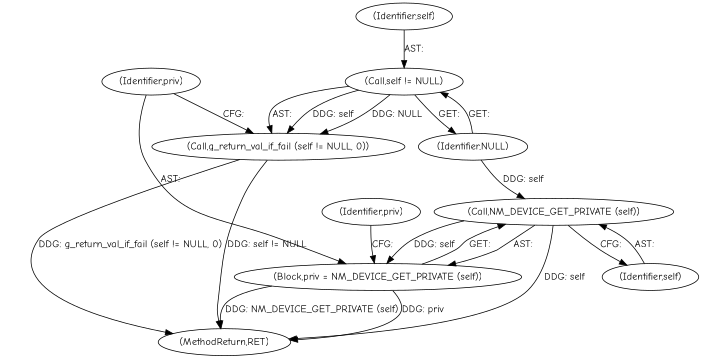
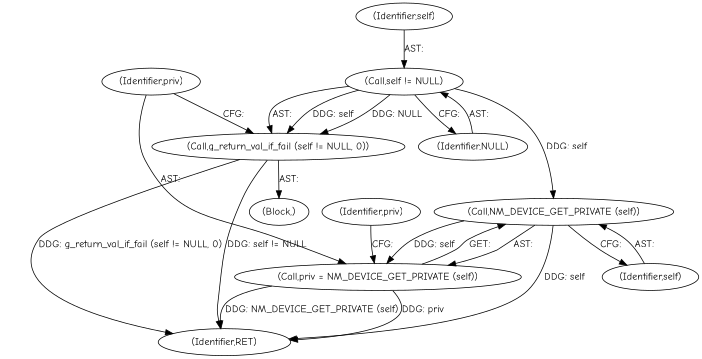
  digraph {
    fontname="Comic Neue"
    node [fontname="Comic Neue"]
    edge [fontname="Comic Neue"]
    n1 [label="(Call,self != NULL)"]
    n2 [label="(Call,g_return_val_if_fail (self != NULL, 0))"]
    n3 [label="(Call,NM_DEVICE_GET_PRIVATE (self))"]
    n4 [label="(Identifier,NULL)"]
-   n5 [label="(MethodReturn,RET)"]
-   n7 [label="(Block,priv = NM_DEVICE_GET_PRIVATE (self))"]
+   n5 [label="(Identifier,RET)"]
+   n6 [label="(Block,)"]
+   n7 [label="(Call,priv = NM_DEVICE_GET_PRIVATE (self))"]
    n8 [label="(Identifier,self)"]
    n9 [label="(Identifier,priv)"]
    n10 [label="(Identifier,priv)"]
    n11 [label="(Identifier,self)"]
    n1 -> n2 [label="AST: "]
    n1 -> n2 [label="DDG: self"]
    n1 -> n2 [label="DDG: NULL"]
-   n4 -> n3 [label="DDG: self"]
-   n1 -> n4 [label="GET: "]
+   n1 -> n3 [label="DDG: self"]
+   n1 -> n4 [label="CFG: "]
    n2 -> n5 [label="DDG: self != NULL"]
    n2 -> n5 [label="DDG: g_return_val_if_fail (self != NULL, 0)"]
+   n2 -> n6 [label="AST: "]
    n3 -> n5 [label="DDG: self"]
    n3 -> n7 [label="AST: "]
    n3 -> n7 [label="DDG: self"]
    n3 -> n8 [label="CFG: "]
-   n4 -> n1 [label="GET: "]
+   n4 -> n1 [label="AST: "]
    n7 -> n3 [label="GET: "]
    n7 -> n5 [label="DDG: NM_DEVICE_GET_PRIVATE (self)"]
    n7 -> n5 [label="DDG: priv"]
    n8 -> n3 [label="AST: "]
    n9 -> n2 [label="CFG: "]
    n9 -> n7 [label="AST: "]
    n10 -> n7 [label="CFG: "]
    n11 -> n1 [label="AST: "]
  }
